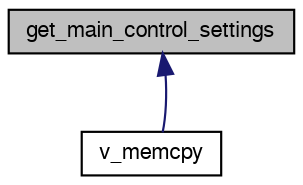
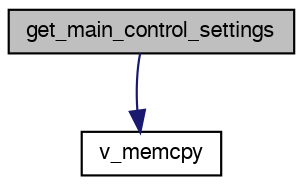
  digraph {
    rankdir=TB
    node [color=black fontname=FreeSans fontsize=10 shape=record style=filled]
    n1 [fillcolor=grey75 fontcolor=black height=0.2 label=get_main_control_settings width=0.4]
    n2 [fillcolor=white height=0.2 label=v_memcpy width=0.4]
-   n2 -> n1 [color=midnightblue fontname=FreeSans fontsize=10 labelfontname=FreeSans labelfontsize=10 style=solid]
+   n1 -> n2 [color=midnightblue fontname=FreeSans fontsize=10 labelfontname=FreeSans labelfontsize=10 style=solid]
  }
